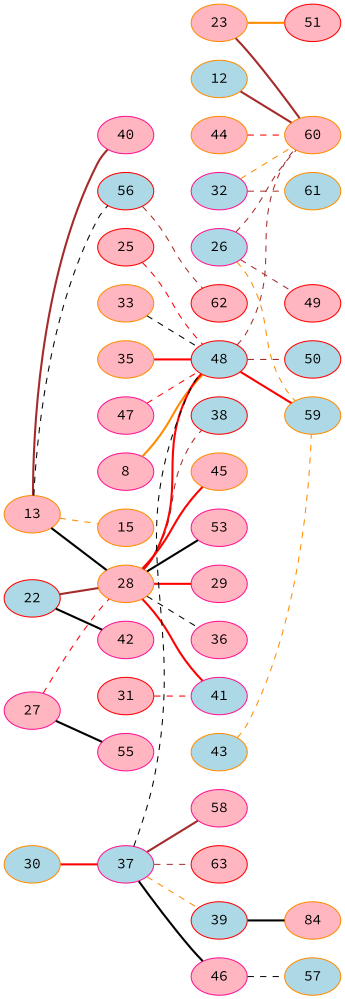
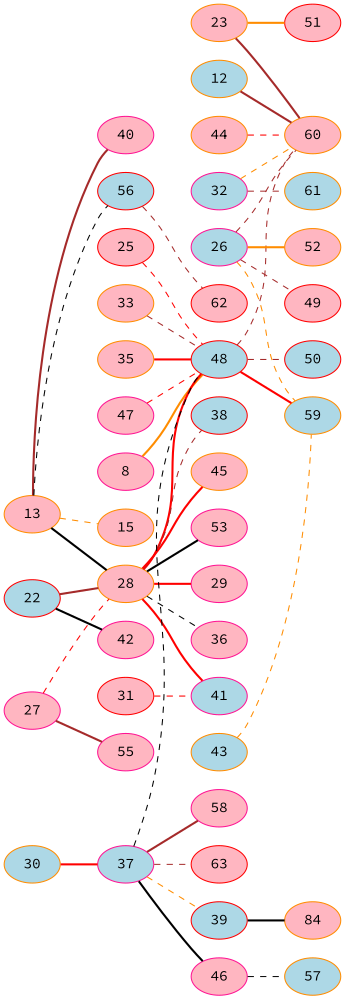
  graph {
    fontname="Source Code Pro"
    rankdir=LR
    node [color=darkorange fillcolor=lightpink fontname="Source Code Pro" style=filled]
    edge [color=brown fontname="Source Code Pro" style=dashed]
    48 [color=red fillcolor=lightblue super="+7+3+16"]
    60 [super="+11"]
    59 [fillcolor=lightblue super="+34"]
    50 [color=red fillcolor=lightblue]
    8 [color=deeppink]
    12 [fillcolor=lightblue]
    13
    15
    28 [super="+21+24"]
    40 [color=deeppink]
    56 [color=red fillcolor=lightblue]
    29 [color=deeppink]
    36 [color=deeppink]
    38 [color=red fillcolor=lightblue]
    41 [color=deeppink fillcolor=lightblue super="+14"]
    45
    53 [color=deeppink]
    62 [color=red]
    22 [color=red fillcolor=lightblue]
    42 [color=deeppink]
    23
    51 [color=red]
    25 [color=red]
    26 [color=deeppink fillcolor=lightblue super="+17+20"]
    49 [color=red]
+   52
    27 [color=deeppink]
    55 [color=deeppink]
    37 [color=deeppink fillcolor=lightblue super="+18"]
    39 [color=red fillcolor=lightblue]
    46 [color=deeppink]
    58 [color=deeppink]
    63 [color=red]
    30 [fillcolor=lightblue]
    31 [color=red]
    32 [color=deeppink fillcolor=lightblue super="+19"]
    61 [fillcolor=lightblue]
    33
    35
    n40 [label=84]
    57 [fillcolor=lightblue]
    43 [fillcolor=lightblue]
    44
    47 [color=deeppink]
    48 -- 60
    48 -- 59 [color=red style=bold]
    48 -- 50
    8 -- 48 [color=darkorange style=bold]
    12 -- 60 [style=bold]
    13 -- 15 [color=darkorange]
    13 -- 28 [color=black style=bold]
    13 -- 40 [style=bold]
    13 -- 56 [color=black]
    28 -- 48 [color=red style=bold]
    28 -- 29 [color=red style=bold]
    28 -- 36 [color=black]
    28 -- 38
    28 -- 41 [color=red style=bold]
    28 -- 45 [color=red style=bold]
    28 -- 53 [color=black style=bold]
    56 -- 62
    22 -- 28 [style=bold]
    22 -- 42 [color=black style=bold]
    23 -- 60 [style=bold]
    23 -- 51 [color=darkorange style=bold]
    25 -- 48 [color=red]
    26 -- 60
    26 -- 59 [color=darkorange]
    26 -- 49
+   26 -- 52 [color=darkorange style=bold]
    27 -- 28 [color=red]
-   27 -- 55 [color=black style=bold]
+   27 -- 55 [style=bold]
    37 -- 48 [color=black]
    37 -- 39 [color=darkorange]
    37 -- 46 [color=black style=bold]
    37 -- 58 [style=bold]
    37 -- 63
    39 -- n40 [color=black style=bold]
    46 -- 57 [color=black]
    30 -- 37 [color=red style=bold]
    31 -- 41 [color=red]
    32 -- 60 [color=darkorange]
    32 -- 61
-   33 -- 48 [color=black]
+   33 -- 48
    35 -- 48 [color=red style=bold]
    43 -- 59 [color=darkorange]
    44 -- 60 [color=red]
    47 -- 48 [color=red]
  }
